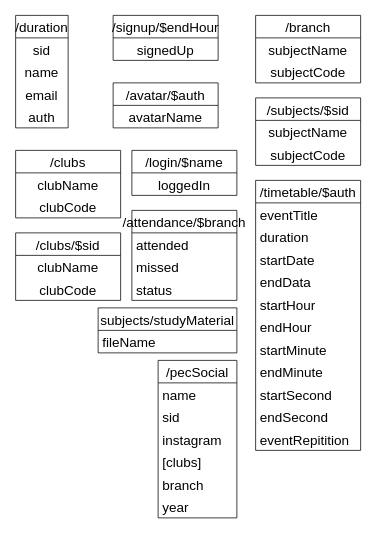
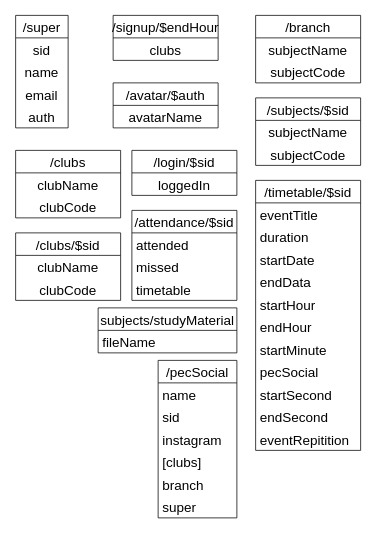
  <mxCell id="0" />
  <mxCell id="1" parent="0" />
- <mxCell id="2" value="/duration" style="swimlane;fontStyle=0;childLayout=stackLayout;horizontal=1;startSize=30;horizontalStack=0;resizeParent=1;resizeParentMax=0;resizeLast=0;collapsible=1;marginBottom=0;fontSize=18;strokeWidth=1;" vertex="1" parent="1"><mxGeometry x="20" y="20" width="70" height="150" as="geometry" /></mxCell>
+ <mxCell id="2" value="/super" style="swimlane;fontStyle=0;childLayout=stackLayout;horizontal=1;startSize=30;horizontalStack=0;resizeParent=1;resizeParentMax=0;resizeLast=0;collapsible=1;marginBottom=0;fontSize=18;strokeWidth=1;" vertex="1" parent="1"><mxGeometry x="20" y="20" width="70" height="150" as="geometry" /></mxCell>
  <mxCell id="3" value="sid" style="text;strokeColor=none;fillColor=none;align=center;verticalAlign=middle;spacingLeft=4;spacingRight=4;overflow=hidden;points=[[0,0.5],[1,0.5]];portConstraint=eastwest;rotatable=0;fontSize=18;" vertex="1" parent="2"><mxGeometry y="30" width="70" height="30" as="geometry" /></mxCell>
  <mxCell id="4" value="name" style="text;strokeColor=none;fillColor=none;align=center;verticalAlign=middle;spacingLeft=4;spacingRight=4;overflow=hidden;points=[[0,0.5],[1,0.5]];portConstraint=eastwest;rotatable=0;fontSize=18;" vertex="1" parent="2"><mxGeometry y="60" width="70" height="30" as="geometry" /></mxCell>
  <mxCell id="5" value="email" style="text;strokeColor=none;fillColor=none;align=center;verticalAlign=middle;spacingLeft=4;spacingRight=4;overflow=hidden;points=[[0,0.5],[1,0.5]];portConstraint=eastwest;rotatable=0;fontSize=18;" vertex="1" parent="2"><mxGeometry y="90" width="70" height="30" as="geometry" /></mxCell>
  <mxCell id="6" value="auth" style="text;strokeColor=none;fillColor=none;align=center;verticalAlign=middle;spacingLeft=4;spacingRight=4;overflow=hidden;points=[[0,0.5],[1,0.5]];portConstraint=eastwest;rotatable=0;fontSize=18;" vertex="1" parent="2"><mxGeometry y="120" width="70" height="30" as="geometry" /></mxCell>
  <mxCell id="7" value="/signup/$endHour" style="swimlane;fontStyle=0;childLayout=stackLayout;horizontal=1;startSize=30;horizontalStack=0;resizeParent=1;resizeParentMax=0;resizeLast=0;collapsible=1;marginBottom=0;fontSize=18;strokeWidth=1;" vertex="1" parent="1"><mxGeometry x="150" y="20" width="140" height="60" as="geometry" /></mxCell>
- <mxCell id="8" value="signedUp" style="text;strokeColor=none;fillColor=none;align=center;verticalAlign=middle;spacingLeft=4;spacingRight=4;overflow=hidden;points=[[0,0.5],[1,0.5]];portConstraint=eastwest;rotatable=0;fontSize=18;" vertex="1" parent="7"><mxGeometry y="30" width="140" height="30" as="geometry" /></mxCell>
+ <mxCell id="8" value="clubs" style="text;strokeColor=none;fillColor=none;align=center;verticalAlign=middle;spacingLeft=4;spacingRight=4;overflow=hidden;points=[[0,0.5],[1,0.5]];portConstraint=eastwest;rotatable=0;fontSize=18;" vertex="1" parent="7"><mxGeometry y="30" width="140" height="30" as="geometry" /></mxCell>
  <mxCell id="9" value="/avatar/$auth" style="swimlane;fontStyle=0;childLayout=stackLayout;horizontal=1;startSize=30;horizontalStack=0;resizeParent=1;resizeParentMax=0;resizeLast=0;collapsible=1;marginBottom=0;fontSize=18;strokeWidth=1;" vertex="1" parent="1"><mxGeometry x="150" y="110" width="140" height="60" as="geometry" /></mxCell>
  <mxCell id="10" value="avatarName" style="text;strokeColor=none;fillColor=none;align=center;verticalAlign=middle;spacingLeft=4;spacingRight=4;overflow=hidden;points=[[0,0.5],[1,0.5]];portConstraint=eastwest;rotatable=0;fontSize=18;" vertex="1" parent="9"><mxGeometry y="30" width="140" height="30" as="geometry" /></mxCell>
  <mxCell id="11" value="/branch" style="swimlane;fontStyle=0;childLayout=stackLayout;horizontal=1;startSize=30;horizontalStack=0;resizeParent=1;resizeParentMax=0;resizeLast=0;collapsible=1;marginBottom=0;fontSize=18;strokeWidth=1;" vertex="1" parent="1"><mxGeometry x="340" y="20" width="140" height="90" as="geometry" /></mxCell>
  <mxCell id="12" value="subjectName" style="text;strokeColor=none;fillColor=none;align=center;verticalAlign=middle;spacingLeft=4;spacingRight=4;overflow=hidden;points=[[0,0.5],[1,0.5]];portConstraint=eastwest;rotatable=0;fontSize=18;" vertex="1" parent="11"><mxGeometry y="30" width="140" height="30" as="geometry" /></mxCell>
  <mxCell id="13" value="subjectCode" style="text;strokeColor=none;fillColor=none;align=center;verticalAlign=middle;spacingLeft=4;spacingRight=4;overflow=hidden;points=[[0,0.5],[1,0.5]];portConstraint=eastwest;rotatable=0;fontSize=18;" vertex="1" parent="11"><mxGeometry y="60" width="140" height="30" as="geometry" /></mxCell>
  <mxCell id="14" value="/subjects/$sid" style="swimlane;fontStyle=0;childLayout=stackLayout;horizontal=1;startSize=30;horizontalStack=0;resizeParent=1;resizeParentMax=0;resizeLast=0;collapsible=1;marginBottom=0;fontSize=18;strokeWidth=1;" vertex="1" parent="1"><mxGeometry x="340" y="130" width="140" height="90" as="geometry" /></mxCell>
  <mxCell id="15" value="subjectName" style="text;strokeColor=none;fillColor=none;align=center;verticalAlign=middle;spacingLeft=4;spacingRight=4;overflow=hidden;points=[[0,0.5],[1,0.5]];portConstraint=eastwest;rotatable=0;fontSize=18;" vertex="1" parent="14"><mxGeometry y="30" width="140" height="30" as="geometry" /></mxCell>
  <mxCell id="16" value="subjectCode" style="text;strokeColor=none;fillColor=none;align=center;verticalAlign=middle;spacingLeft=4;spacingRight=4;overflow=hidden;points=[[0,0.5],[1,0.5]];portConstraint=eastwest;rotatable=0;fontSize=18;" vertex="1" parent="14"><mxGeometry y="60" width="140" height="30" as="geometry" /></mxCell>
  <mxCell id="17" value="/clubs" style="swimlane;fontStyle=0;childLayout=stackLayout;horizontal=1;startSize=30;horizontalStack=0;resizeParent=1;resizeParentMax=0;resizeLast=0;collapsible=1;marginBottom=0;fontSize=18;strokeWidth=1;" vertex="1" parent="1"><mxGeometry x="20" y="200" width="140" height="90" as="geometry" /></mxCell>
  <mxCell id="18" value="clubName" style="text;strokeColor=none;fillColor=none;align=center;verticalAlign=middle;spacingLeft=4;spacingRight=4;overflow=hidden;points=[[0,0.5],[1,0.5]];portConstraint=eastwest;rotatable=0;fontSize=18;" vertex="1" parent="17"><mxGeometry y="30" width="140" height="30" as="geometry" /></mxCell>
  <mxCell id="19" value="clubCode" style="text;strokeColor=none;fillColor=none;align=center;verticalAlign=middle;spacingLeft=4;spacingRight=4;overflow=hidden;points=[[0,0.5],[1,0.5]];portConstraint=eastwest;rotatable=0;fontSize=18;" vertex="1" parent="17"><mxGeometry y="60" width="140" height="30" as="geometry" /></mxCell>
  <mxCell id="20" value="/clubs/$sid" style="swimlane;fontStyle=0;childLayout=stackLayout;horizontal=1;startSize=30;horizontalStack=0;resizeParent=1;resizeParentMax=0;resizeLast=0;collapsible=1;marginBottom=0;fontSize=18;strokeWidth=1;" vertex="1" parent="1"><mxGeometry x="20" y="310" width="140" height="90" as="geometry" /></mxCell>
  <mxCell id="21" value="clubName" style="text;strokeColor=none;fillColor=none;align=center;verticalAlign=middle;spacingLeft=4;spacingRight=4;overflow=hidden;points=[[0,0.5],[1,0.5]];portConstraint=eastwest;rotatable=0;fontSize=18;" vertex="1" parent="20"><mxGeometry y="30" width="140" height="30" as="geometry" /></mxCell>
  <mxCell id="22" value="clubCode" style="text;strokeColor=none;fillColor=none;align=center;verticalAlign=middle;spacingLeft=4;spacingRight=4;overflow=hidden;points=[[0,0.5],[1,0.5]];portConstraint=eastwest;rotatable=0;fontSize=18;" vertex="1" parent="20"><mxGeometry y="60" width="140" height="30" as="geometry" /></mxCell>
- <mxCell id="23" value="/login/$name" style="swimlane;fontStyle=0;childLayout=stackLayout;horizontal=1;startSize=30;horizontalStack=0;resizeParent=1;resizeParentMax=0;resizeLast=0;collapsible=1;marginBottom=0;fontSize=18;strokeWidth=1;" vertex="1" parent="1"><mxGeometry x="175" y="200" width="140" height="60" as="geometry" /></mxCell>
+ <mxCell id="23" value="/login/$sid" style="swimlane;fontStyle=0;childLayout=stackLayout;horizontal=1;startSize=30;horizontalStack=0;resizeParent=1;resizeParentMax=0;resizeLast=0;collapsible=1;marginBottom=0;fontSize=18;strokeWidth=1;" vertex="1" parent="1"><mxGeometry x="175" y="200" width="140" height="60" as="geometry" /></mxCell>
  <mxCell id="24" value="loggedIn" style="text;strokeColor=none;fillColor=none;align=center;verticalAlign=middle;spacingLeft=4;spacingRight=4;overflow=hidden;points=[[0,0.5],[1,0.5]];portConstraint=eastwest;rotatable=0;fontSize=18;" vertex="1" parent="23"><mxGeometry y="30" width="140" height="30" as="geometry" /></mxCell>
- <mxCell id="25" value="/attendance/$branch" style="swimlane;fontStyle=0;childLayout=stackLayout;horizontal=1;startSize=30;horizontalStack=0;resizeParent=1;resizeParentMax=0;resizeLast=0;collapsible=1;marginBottom=0;fontSize=18;strokeWidth=1;" vertex="1" parent="1"><mxGeometry x="175" y="280" width="140" height="120" as="geometry" /></mxCell>
+ <mxCell id="25" value="/attendance/$sid" style="swimlane;fontStyle=0;childLayout=stackLayout;horizontal=1;startSize=30;horizontalStack=0;resizeParent=1;resizeParentMax=0;resizeLast=0;collapsible=1;marginBottom=0;fontSize=18;strokeWidth=1;" vertex="1" parent="1"><mxGeometry x="175" y="280" width="140" height="120" as="geometry" /></mxCell>
  <mxCell id="26" value="attended" style="text;strokeColor=none;fillColor=none;align=left;verticalAlign=middle;spacingLeft=4;spacingRight=4;overflow=hidden;points=[[0,0.5],[1,0.5]];portConstraint=eastwest;rotatable=0;fontSize=18;" vertex="1" parent="25"><mxGeometry y="30" width="140" height="30" as="geometry" /></mxCell>
  <mxCell id="27" value="missed" style="text;strokeColor=none;fillColor=none;align=left;verticalAlign=middle;spacingLeft=4;spacingRight=4;overflow=hidden;points=[[0,0.5],[1,0.5]];portConstraint=eastwest;rotatable=0;fontSize=18;" vertex="1" parent="25"><mxGeometry y="60" width="140" height="30" as="geometry" /></mxCell>
- <mxCell id="28" value="status" style="text;strokeColor=none;fillColor=none;align=left;verticalAlign=middle;spacingLeft=4;spacingRight=4;overflow=hidden;points=[[0,0.5],[1,0.5]];portConstraint=eastwest;rotatable=0;fontSize=18;" vertex="1" parent="25"><mxGeometry y="90" width="140" height="30" as="geometry" /></mxCell>
- <mxCell id="29" value="/timetable/$auth" style="swimlane;fontStyle=0;childLayout=stackLayout;horizontal=1;startSize=30;horizontalStack=0;resizeParent=1;resizeParentMax=0;resizeLast=0;collapsible=1;marginBottom=0;fontSize=18;strokeWidth=1;" vertex="1" parent="1"><mxGeometry x="340" y="240" width="140" height="360" as="geometry" /></mxCell>
+ <mxCell id="28" value="timetable" style="text;strokeColor=none;fillColor=none;align=left;verticalAlign=middle;spacingLeft=4;spacingRight=4;overflow=hidden;points=[[0,0.5],[1,0.5]];portConstraint=eastwest;rotatable=0;fontSize=18;" vertex="1" parent="25"><mxGeometry y="90" width="140" height="30" as="geometry" /></mxCell>
+ <mxCell id="29" value="/timetable/$sid" style="swimlane;fontStyle=0;childLayout=stackLayout;horizontal=1;startSize=30;horizontalStack=0;resizeParent=1;resizeParentMax=0;resizeLast=0;collapsible=1;marginBottom=0;fontSize=18;strokeWidth=1;" vertex="1" parent="1"><mxGeometry x="340" y="240" width="140" height="360" as="geometry" /></mxCell>
  <mxCell id="30" value="eventTitle" style="text;strokeColor=none;fillColor=none;align=left;verticalAlign=middle;spacingLeft=4;spacingRight=4;overflow=hidden;points=[[0,0.5],[1,0.5]];portConstraint=eastwest;rotatable=0;fontSize=18;" vertex="1" parent="29"><mxGeometry y="30" width="140" height="30" as="geometry" /></mxCell>
  <mxCell id="31" value="duration" style="text;strokeColor=none;fillColor=none;align=left;verticalAlign=middle;spacingLeft=4;spacingRight=4;overflow=hidden;points=[[0,0.5],[1,0.5]];portConstraint=eastwest;rotatable=0;fontSize=18;" vertex="1" parent="29"><mxGeometry y="60" width="140" height="30" as="geometry" /></mxCell>
  <mxCell id="32" value="startDate" style="text;strokeColor=none;fillColor=none;align=left;verticalAlign=middle;spacingLeft=4;spacingRight=4;overflow=hidden;points=[[0,0.5],[1,0.5]];portConstraint=eastwest;rotatable=0;fontSize=18;" vertex="1" parent="29"><mxGeometry y="90" width="140" height="30" as="geometry" /></mxCell>
  <mxCell id="33" value="endData" style="text;strokeColor=none;fillColor=none;align=left;verticalAlign=middle;spacingLeft=4;spacingRight=4;overflow=hidden;points=[[0,0.5],[1,0.5]];portConstraint=eastwest;rotatable=0;fontSize=18;" vertex="1" parent="29"><mxGeometry y="120" width="140" height="30" as="geometry" /></mxCell>
  <mxCell id="34" value="startHour" style="text;strokeColor=none;fillColor=none;align=left;verticalAlign=middle;spacingLeft=4;spacingRight=4;overflow=hidden;points=[[0,0.5],[1,0.5]];portConstraint=eastwest;rotatable=0;fontSize=18;" vertex="1" parent="29"><mxGeometry y="150" width="140" height="30" as="geometry" /></mxCell>
  <mxCell id="35" value="endHour" style="text;strokeColor=none;fillColor=none;align=left;verticalAlign=middle;spacingLeft=4;spacingRight=4;overflow=hidden;points=[[0,0.5],[1,0.5]];portConstraint=eastwest;rotatable=0;fontSize=18;" vertex="1" parent="29"><mxGeometry y="180" width="140" height="30" as="geometry" /></mxCell>
  <mxCell id="36" value="startMinute" style="text;strokeColor=none;fillColor=none;align=left;verticalAlign=middle;spacingLeft=4;spacingRight=4;overflow=hidden;points=[[0,0.5],[1,0.5]];portConstraint=eastwest;rotatable=0;fontSize=18;" vertex="1" parent="29"><mxGeometry y="210" width="140" height="30" as="geometry" /></mxCell>
- <mxCell id="37" value="endMinute" style="text;strokeColor=none;fillColor=none;align=left;verticalAlign=middle;spacingLeft=4;spacingRight=4;overflow=hidden;points=[[0,0.5],[1,0.5]];portConstraint=eastwest;rotatable=0;fontSize=18;" vertex="1" parent="29"><mxGeometry y="240" width="140" height="30" as="geometry" /></mxCell>
+ <mxCell id="37" value="pecSocial" style="text;strokeColor=none;fillColor=none;align=left;verticalAlign=middle;spacingLeft=4;spacingRight=4;overflow=hidden;points=[[0,0.5],[1,0.5]];portConstraint=eastwest;rotatable=0;fontSize=18;" vertex="1" parent="29"><mxGeometry y="240" width="140" height="30" as="geometry" /></mxCell>
  <mxCell id="38" value="startSecond" style="text;strokeColor=none;fillColor=none;align=left;verticalAlign=middle;spacingLeft=4;spacingRight=4;overflow=hidden;points=[[0,0.5],[1,0.5]];portConstraint=eastwest;rotatable=0;fontSize=18;" vertex="1" parent="29"><mxGeometry y="270" width="140" height="30" as="geometry" /></mxCell>
  <mxCell id="39" value="endSecond" style="text;strokeColor=none;fillColor=none;align=left;verticalAlign=middle;spacingLeft=4;spacingRight=4;overflow=hidden;points=[[0,0.5],[1,0.5]];portConstraint=eastwest;rotatable=0;fontSize=18;" vertex="1" parent="29"><mxGeometry y="300" width="140" height="30" as="geometry" /></mxCell>
  <mxCell id="40" value="eventRepitition" style="text;strokeColor=none;fillColor=none;align=left;verticalAlign=middle;spacingLeft=4;spacingRight=4;overflow=hidden;points=[[0,0.5],[1,0.5]];portConstraint=eastwest;rotatable=0;fontSize=18;" vertex="1" parent="29"><mxGeometry y="330" width="140" height="30" as="geometry" /></mxCell>
  <mxCell id="41" value="subjects/studyMaterial" style="swimlane;fontStyle=0;childLayout=stackLayout;horizontal=1;startSize=30;horizontalStack=0;resizeParent=1;resizeParentMax=0;resizeLast=0;collapsible=1;marginBottom=0;fontSize=18;strokeWidth=1;" vertex="1" parent="1"><mxGeometry x="130" y="410" width="185" height="60" as="geometry" /></mxCell>
  <mxCell id="42" value="fileName" style="text;strokeColor=none;fillColor=none;align=left;verticalAlign=middle;spacingLeft=4;spacingRight=4;overflow=hidden;points=[[0,0.5],[1,0.5]];portConstraint=eastwest;rotatable=0;fontSize=18;" vertex="1" parent="41"><mxGeometry y="30" width="185" height="30" as="geometry" /></mxCell>
  <mxCell id="43" value="/pecSocial" style="swimlane;fontStyle=0;childLayout=stackLayout;horizontal=1;startSize=30;horizontalStack=0;resizeParent=1;resizeParentMax=0;resizeLast=0;collapsible=1;marginBottom=0;fontSize=18;strokeWidth=1;" vertex="1" parent="1"><mxGeometry x="210" y="480" width="105" height="210" as="geometry" /></mxCell>
  <mxCell id="44" value="name" style="text;strokeColor=none;fillColor=none;align=left;verticalAlign=middle;spacingLeft=4;spacingRight=4;overflow=hidden;points=[[0,0.5],[1,0.5]];portConstraint=eastwest;rotatable=0;fontSize=18;" vertex="1" parent="43"><mxGeometry y="30" width="105" height="30" as="geometry" /></mxCell>
  <mxCell id="45" value="sid" style="text;strokeColor=none;fillColor=none;align=left;verticalAlign=middle;spacingLeft=4;spacingRight=4;overflow=hidden;points=[[0,0.5],[1,0.5]];portConstraint=eastwest;rotatable=0;fontSize=18;" vertex="1" parent="43"><mxGeometry y="60" width="105" height="30" as="geometry" /></mxCell>
  <mxCell id="46" value="instagram" style="text;strokeColor=none;fillColor=none;align=left;verticalAlign=middle;spacingLeft=4;spacingRight=4;overflow=hidden;points=[[0,0.5],[1,0.5]];portConstraint=eastwest;rotatable=0;fontSize=18;" vertex="1" parent="43"><mxGeometry y="90" width="105" height="30" as="geometry" /></mxCell>
  <mxCell id="47" value="[clubs]" style="text;strokeColor=none;fillColor=none;align=left;verticalAlign=middle;spacingLeft=4;spacingRight=4;overflow=hidden;points=[[0,0.5],[1,0.5]];portConstraint=eastwest;rotatable=0;fontSize=18;" vertex="1" parent="43"><mxGeometry y="120" width="105" height="30" as="geometry" /></mxCell>
  <mxCell id="48" value="branch" style="text;strokeColor=none;fillColor=none;align=left;verticalAlign=middle;spacingLeft=4;spacingRight=4;overflow=hidden;points=[[0,0.5],[1,0.5]];portConstraint=eastwest;rotatable=0;fontSize=18;" vertex="1" parent="43"><mxGeometry y="150" width="105" height="30" as="geometry" /></mxCell>
- <mxCell id="49" value="year" style="text;strokeColor=none;fillColor=none;align=left;verticalAlign=middle;spacingLeft=4;spacingRight=4;overflow=hidden;points=[[0,0.5],[1,0.5]];portConstraint=eastwest;rotatable=0;fontSize=18;" vertex="1" parent="43"><mxGeometry y="180" width="105" height="30" as="geometry" /></mxCell>
+ <mxCell id="49" value="super" style="text;strokeColor=none;fillColor=none;align=left;verticalAlign=middle;spacingLeft=4;spacingRight=4;overflow=hidden;points=[[0,0.5],[1,0.5]];portConstraint=eastwest;rotatable=0;fontSize=18;" vertex="1" parent="43"><mxGeometry y="180" width="105" height="30" as="geometry" /></mxCell>
